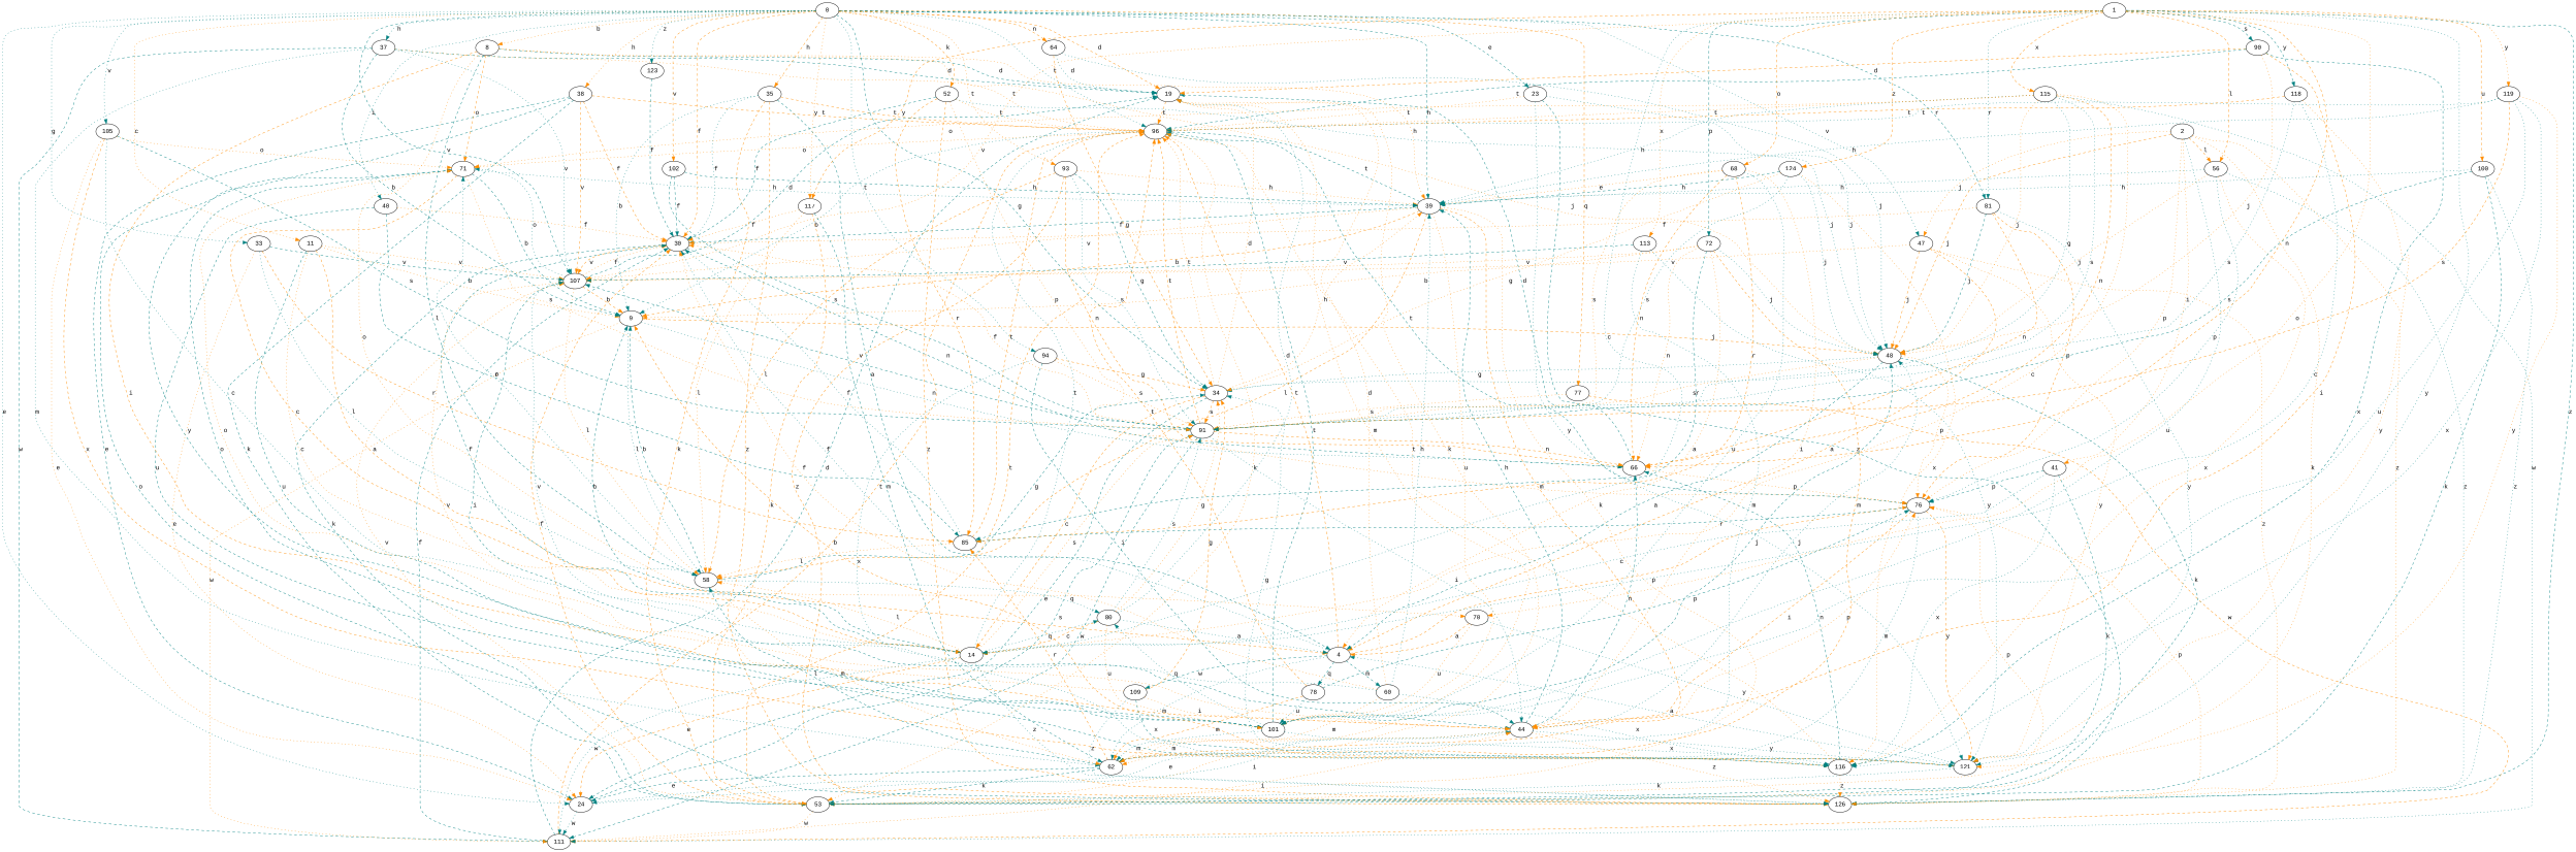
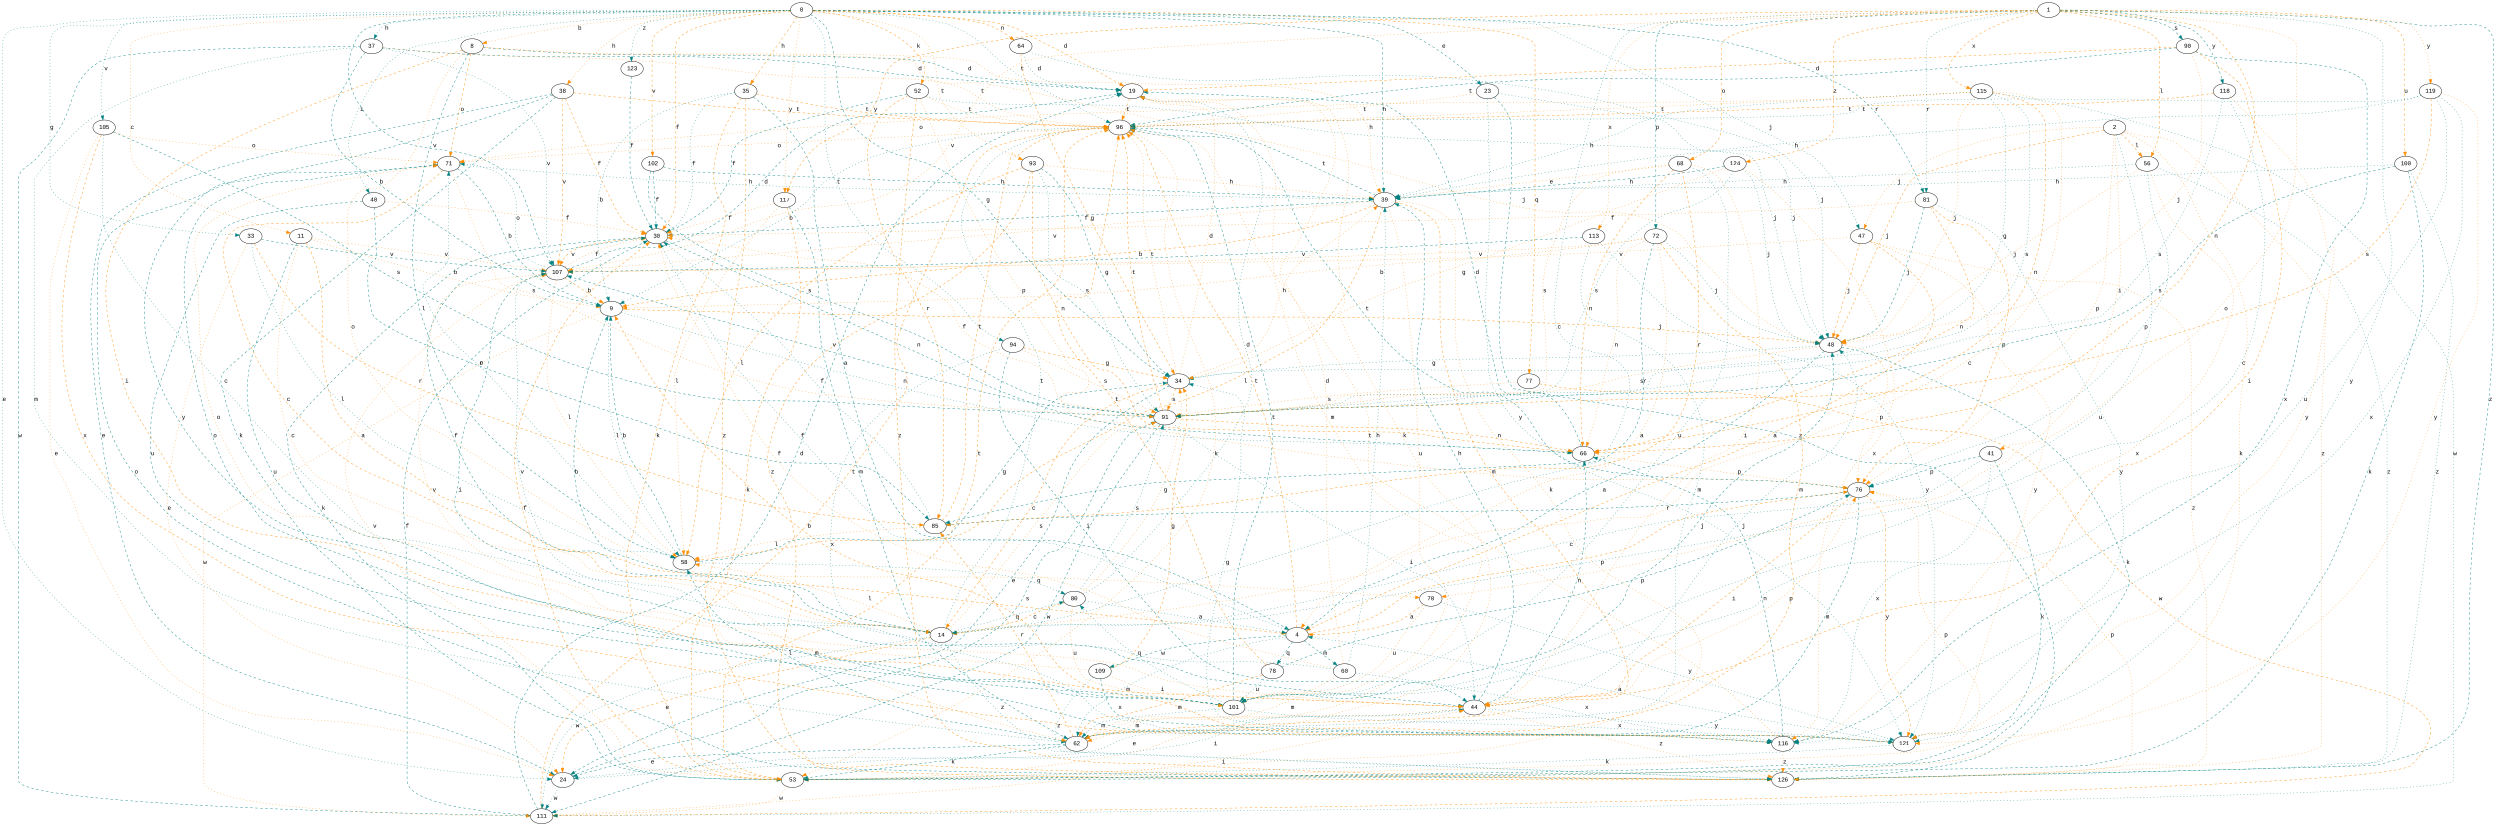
  strict digraph {
    fontname="Liberation Mono"
    node [fontname="Liberation Mono"]
    edge [color=darkorange fontname="Liberation Mono" style=dotted]
    0
    8
    11
    19
    23
    24
    30
    33
    34
    35
    37
    38
    39
    40
    47
    52
    64
    77
    81
    93
    94
    96
    102
    105
    107
    117
    123
    70
    48
    44
    58
    71
    14
    101
    4
    9
    53
    62
    121
    126
    111
    91
    66
    85
    76
    116
    1
    56
    68
    72
    90
    100
    113
    115
    118
    119
    124
    80
    2
    41
    60
    78
    109
    0 -> 8 [label=b]
    0 -> 11 [label=c]
    0 -> 19 [label=d style=dashed]
    0 -> 23 [color=teal label=e style=dashed]
    0 -> 24 [color=teal label=e]
    0 -> 30 [label=f style=dashed]
    0 -> 33 [color=teal label=g]
    0 -> 34 [color=teal label=g style=dashed]
    0 -> 35 [label=h style=dashed]
    0 -> 37 [color=teal label=h]
    0 -> 38 [label=h]
    0 -> 39 [color=teal label=h style=dashed]
    0 -> 40 [color=teal label=i]
-   0 -> 47 [color=teal label=v]
+   0 -> 47 [color=teal label=j]
    0 -> 52 [label=k style=dashed]
    0 -> 64 [label=n style=dashed]
    0 -> 77 [label=q style=dashed]
    0 -> 81 [color=teal label=r style=dashed]
    0 -> 93 [label=t]
    0 -> 94 [color=teal label=t]
    0 -> 96 [color=teal label=t]
    0 -> 102 [label=v style=dashed]
    0 -> 105 [color=teal label=v]
    0 -> 107 [color=teal label=v style=dashed]
    0 -> 117 [label=y]
    0 -> 123 [color=teal label=z]
    8 -> 19 [color=teal label=d style=dashed]
    8 -> 39 [label=h]
    8 -> 70 [label=o]
    8 -> 48 [label=j]
    8 -> 44 [label=i style=dashed]
    8 -> 58 [color=teal label=l style=dashed]
    8 -> 71 [label=o style=dashed]
    11 -> 107 [label=v]
    11 -> 14 [label=c]
    11 -> 101 [color=teal label=u style=dashed]
    11 -> 4 [label=a style=dashed]
    11 -> 9 [label=b]
    19 -> 96 [label=t style=dashed]
    19 -> 53 [label=k]
    19 -> 62 [label=m]
    23 -> 96 [label=t]
    23 -> 48 [color=teal label=j]
    23 -> 121 [color=teal label=y]
    23 -> 126 [color=teal label=z style=dashed]
    24 -> 44 [color=teal label=i]
    24 -> 111 [color=teal label=w]
    24 -> 91 [color=teal label=s style=dashed]
    30 -> 107 [label=v style=dashed]
    30 -> 53 [color=teal label=k style=dashed]
    30 -> 66 [color=teal label=n style=dashed]
    33 -> 24 [label=e]
    33 -> 107 [color=teal label=v style=dashed]
    33 -> 58 [color=teal label=l]
    33 -> 85 [label=r style=dashed]
    34 -> 19 [label=d]
    34 -> 24 [color=teal label=e style=dashed]
    34 -> 39 [label=h]
    34 -> 96 [label=t]
    34 -> 14 [label=c style=dashed]
    34 -> 91 [label=s style=dashed]
    35 -> 30 [color=teal label=f]
    35 -> 96 [label=t style=dashed]
    35 -> 4 [color=teal label=a style=dashed]
    35 -> 9 [color=teal label=b]
    35 -> 53 [label=k style=dashed]
    35 -> 126 [label=z style=dashed]
    37 -> 19 [color=teal label=d style=dashed]
    37 -> 96 [label=t]
    37 -> 107 [color=teal label=v]
    37 -> 9 [color=teal label=b style=dashed]
    37 -> 62 [color=teal label=m]
    37 -> 111 [color=teal label=w style=dashed]
    38 -> 24 [color=teal label=e style=dashed]
    38 -> 30 [label=f style=dashed]
    38 -> 96 [label=t style=dashed]
    38 -> 107 [label=v style=dashed]
    38 -> 53 [color=teal label=k style=dashed]
    38 -> 121 [color=teal label=y style=dashed]
    39 -> 30 [color=teal label=f style=dashed]
    39 -> 96 [color=teal label=t style=dashed]
    39 -> 107 [label=v]
    39 -> 58 [label=l style=dashed]
    39 -> 101 [label=u]
    39 -> 9 [label=b style=dashed]
    39 -> 53 [label=k]
    39 -> 62 [label=m style=dashed]
    40 -> 30 [label=f]
    40 -> 101 [color=teal label=u style=dashed]
    40 -> 85 [color=teal label=r style=dashed]
    47 -> 107 [label=v]
    47 -> 48 [label=j style=dashed]
    47 -> 4 [label=a style=dashed]
    47 -> 121 [label=y]
    47 -> 126 [label=z]
    52 -> 30 [color=teal label=f style=dashed]
    52 -> 96 [label=t]
    52 -> 48 [color=teal label=j]
    52 -> 126 [label=z style=dashed]
    52 -> 85 [label=r style=dashed]
    52 -> 76 [label=p]
    64 -> 19 [color=teal label=d]
    64 -> 34 [label=g style=dashed]
    64 -> 48 [color=teal label=j]
    77 -> 111 [label=w style=dashed]
    77 -> 91 [label=s]
    81 -> 30 [label=f]
    81 -> 48 [color=teal label=j style=dashed]
    81 -> 121 [color=teal label=y]
    81 -> 66 [label=n style=dashed]
    81 -> 76 [label=p style=dashed]
    93 -> 34 [color=teal label=g style=dashed]
    93 -> 39 [label=h]
    93 -> 58 [label=l style=dashed]
    93 -> 126 [label=z style=dashed]
    93 -> 91 [color=teal label=s]
    93 -> 66 [label=n style=dashed]
    94 -> 34 [label=g style=dashed]
    94 -> 44 [color=teal label=i style=dashed]
    94 -> 91 [label=s]
    94 -> 116 [color=teal label=x]
    96 -> 71 [label=o]
    96 -> 9 [color=teal label=b]
    96 -> 53 [label=k]
    102 -> 30 [color=teal label=f style=dashed]
    102 -> 39 [color=teal label=h style=dashed]
    102 -> 91 [color=teal label=s style=dashed]
    105 -> 24 [label=e]
    105 -> 71 [label=o]
    105 -> 14 [color=teal label=c]
    105 -> 91 [color=teal label=s style=dashed]
    105 -> 116 [label=x style=dashed]
    107 -> 19 [color=teal label=d style=dashed]
    107 -> 30 [label=f]
    107 -> 44 [color=teal label=i style=dashed]
    107 -> 58 [label=l]
    107 -> 71 [color=teal label=o]
    107 -> 9 [label=b style=dashed]
    117 -> 30 [label=f]
    117 -> 58 [label=l]
    117 -> 53 [label=k style=dashed]
    117 -> 62 [color=teal label=m style=dashed]
    123 -> 30 [color=teal label=f style=dashed]
    70 -> 101 [label=u]
    70 -> 4 [label=a style=dashed]
    70 -> 121 [color=teal label=y]
    48 -> 34 [color=teal label=g]
    48 -> 4 [color=teal label=a style=dashed]
    48 -> 53 [color=teal label=k style=dashed]
    48 -> 91 [label=s]
    48 -> 76 [label=p]
    44 -> 24 [color=teal label=e]
    44 -> 39 [color=teal label=h style=dashed]
    44 -> 107 [label=v]
    44 -> 48 [color=teal label=j]
    44 -> 62 [label=m]
    44 -> 121 [color=teal label=y]
    44 -> 126 [label=z]
    44 -> 66 [color=teal label=n style=dashed]
    44 -> 76 [label=p]
    58 -> 34 [color=teal label=g style=dashed]
    58 -> 71 [color=teal label=o]
    58 -> 9 [color=teal label=b style=dashed]
    58 -> 62 [label=m]
    58 -> 80 [color=teal label=q]
    71 -> 39 [color=teal label=h]
    71 -> 14 [label=c style=dashed]
    71 -> 9 [color=teal label=b style=dashed]
    71 -> 91 [label=s]
    14 -> 24 [label=e style=dashed]
    14 -> 30 [color=teal label=f style=dashed]
    14 -> 96 [color=teal label=t]
    14 -> 58 [label=l]
    14 -> 9 [color=teal label=b style=dashed]
    14 -> 126 [color=teal label=z]
    14 -> 111 [color=teal label=w]
    14 -> 91 [label=s]
    14 -> 80 [color=teal label=q]
    101 -> 96 [color=teal label=t style=dashed]
    101 -> 48 [color=teal label=j style=dashed]
    101 -> 71 [color=teal label=o style=dashed]
    101 -> 62 [color=teal label=m]
    101 -> 116 [color=teal label=x]
    101 -> 80 [color=teal label=q]
    4 -> 30 [color=teal label=f]
    4 -> 96 [label=t style=dashed]
    4 -> 62 [color=teal label=m]
    4 -> 76 [label=p style=dashed]
    4 -> 60 [color=teal label=m style=dashed]
    4 -> 78 [color=teal label=q style=dashed]
    4 -> 109 [color=teal label=w style=dashed]
    9 -> 48 [label=j style=dashed]
    9 -> 58 [color=teal label=l]
    9 -> 111 [label=w]
    9 -> 66 [color=teal label=n]
    53 -> 30 [label=f style=dashed]
    53 -> 96 [label=t style=dashed]
    53 -> 107 [label=v]
    53 -> 111 [label=w]
    53 -> 76 [label=p]
    62 -> 24 [color=teal label=e style=dashed]
    62 -> 58 [color=teal label=l style=dashed]
    62 -> 53 [color=teal label=k style=dashed]
    62 -> 85 [label=r style=dashed]
    121 -> 34 [color=teal label=g]
    121 -> 4 [color=teal label=a]
    121 -> 9 [label=b style=dashed]
    121 -> 53 [color=teal label=k]
    126 -> 71 [color=teal label=o style=dashed]
    126 -> 76 [label=p]
    111 -> 19 [color=teal label=d style=dashed]
    111 -> 30 [color=teal label=f style=dashed]
    111 -> 96 [label=t style=dashed]
    111 -> 44 [label=i]
    91 -> 30 [label=f]
    91 -> 96 [label=t style=dashed]
    91 -> 107 [color=teal label=v style=dashed]
    91 -> 44 [color=teal label=i]
    91 -> 111 [color=teal label=w style=dashed]
    91 -> 66 [label=n style=dashed]
    66 -> 19 [color=teal label=d style=dashed]
    66 -> 76 [label=p]
    85 -> 30 [color=teal label=f]
    85 -> 96 [label=t style=dashed]
    85 -> 58 [label=l]
    76 -> 96 [color=teal label=t style=dashed]
    76 -> 44 [label=i style=dashed]
-   76 -> 62 [color=teal label=m]
+   76 -> 62 [color=teal label=m style=dashed]
    76 -> 121 [label=y style=dashed]
    76 -> 85 [color=teal label=r style=dashed]
    116 -> 96 [label=t]
    116 -> 126 [label=z]
    116 -> 66 [color=teal label=n style=dashed]
    1 -> 81 [color=teal label=r]
    1 -> 107 [label=v]
    1 -> 117 [label=y style=dashed]
    1 -> 70 [label=o]
    1 -> 14 [color=teal label=c]
    1 -> 121 [color=teal label=y]
    1 -> 126 [color=teal label=z style=dashed]
    1 -> 66 [label=n style=dashed]
    1 -> 56 [label=l style=dashed]
    1 -> 68 [label=o style=dashed]
    1 -> 72 [color=teal label=p style=dashed]
    1 -> 90 [color=teal label=s style=dashed]
    1 -> 100 [label=u style=dashed]
    1 -> 113 [label=x]
    1 -> 115 [label=x style=dashed]
    1 -> 118 [color=teal label=y style=dashed]
    1 -> 119 [label=y]
    1 -> 124 [label=z style=dashed]
    56 -> 39 [color=teal label=h]
    56 -> 48 [label=j]
    56 -> 126 [color=teal label=z]
    56 -> 76 [color=teal label=p]
    56 -> 116 [label=x]
    68 -> 39 [label=e]
    68 -> 44 [label=i]
    68 -> 101 [color=teal label=u]
    68 -> 91 [label=s]
    68 -> 66 [label=n style=dashed]
    68 -> 85 [label=r style=dashed]
    72 -> 107 [label=v]
    72 -> 48 [color=teal label=j]
    72 -> 4 [label=a]
    72 -> 9 [label=b]
    72 -> 62 [label=m style=dashed]
    72 -> 66 [label=n]
    72 -> 85 [color=teal label=r style=dashed]
    90 -> 19 [label=d style=dashed]
    90 -> 96 [color=teal label=t style=dashed]
    90 -> 48 [label=j]
    90 -> 44 [label=i style=dashed]
    90 -> 116 [color=teal label=x style=dashed]
    100 -> 39 [color=teal label=h]
    100 -> 53 [color=teal label=k style=dashed]
    100 -> 126 [color=teal label=z]
    100 -> 91 [color=teal label=s style=dashed]
    113 -> 107 [color=teal label=v style=dashed]
    113 -> 62 [color=teal label=m]
    113 -> 121 [color=teal label=y]
    115 -> 34 [color=teal label=g]
    115 -> 39 [color=teal label=h]
    115 -> 96 [label=t]
    115 -> 48 [label=j]
    115 -> 71 [label=o]
    115 -> 14 [label=c]
    115 -> 111 [color=teal label=w]
    115 -> 91 [color=teal label=s]
    115 -> 66 [label=n style=dashed]
    118 -> 96 [label=t style=dashed]
    118 -> 14 [color=teal label=c]
    118 -> 121 [label=y]
    118 -> 91 [color=teal label=s]
    119 -> 39 [color=teal label=h]
    119 -> 96 [color=teal label=t]
    119 -> 101 [color=teal label=u]
    119 -> 121 [label=y]
    119 -> 91 [label=s style=dashed]
    119 -> 116 [color=teal label=x]
    124 -> 34 [label=g]
    124 -> 39 [color=teal label=h style=dashed]
    124 -> 48 [color=teal label=j]
    124 -> 91 [color=teal label=s]
    124 -> 116 [label=x]
    80 -> 19 [color=teal label=d]
    80 -> 34 [label=g]
    80 -> 14 [label=c style=dashed]
    80 -> 101 [label=u]
    80 -> 4 [color=teal label=a]
    80 -> 91 [color=teal label=s]
    2 -> 47 [label=j]
    2 -> 48 [label=j style=dashed]
    2 -> 101 [color=teal label=u]
    2 -> 53 [label=k]
    2 -> 126 [label=z]
    2 -> 76 [label=p]
    2 -> 56 [label=l style=dashed]
    2 -> 41 [label=i]
    41 -> 14 [color=teal label=c]
    41 -> 53 [color=teal label=k style=dashed]
    41 -> 76 [color=teal label=p style=dashed]
    41 -> 116 [color=teal label=x]
    60 -> 19 [label=d]
    60 -> 30 [label=f]
    60 -> 39 [color=teal label=h]
    60 -> 107 [color=teal label=v]
    60 -> 62 [label=m]
    60 -> 116 [color=teal label=x]
    78 -> 96 [label=t style=dashed]
    78 -> 101 [color=teal label=u]
    78 -> 62 [label=m style=dashed]
    78 -> 76 [color=teal label=p style=dashed]
    109 -> 34 [label=g style=dashed]
    109 -> 44 [label=i]
    109 -> 71 [label=o]
    109 -> 126 [color=teal label=z]
    109 -> 116 [color=teal label=x style=dashed]
  }
